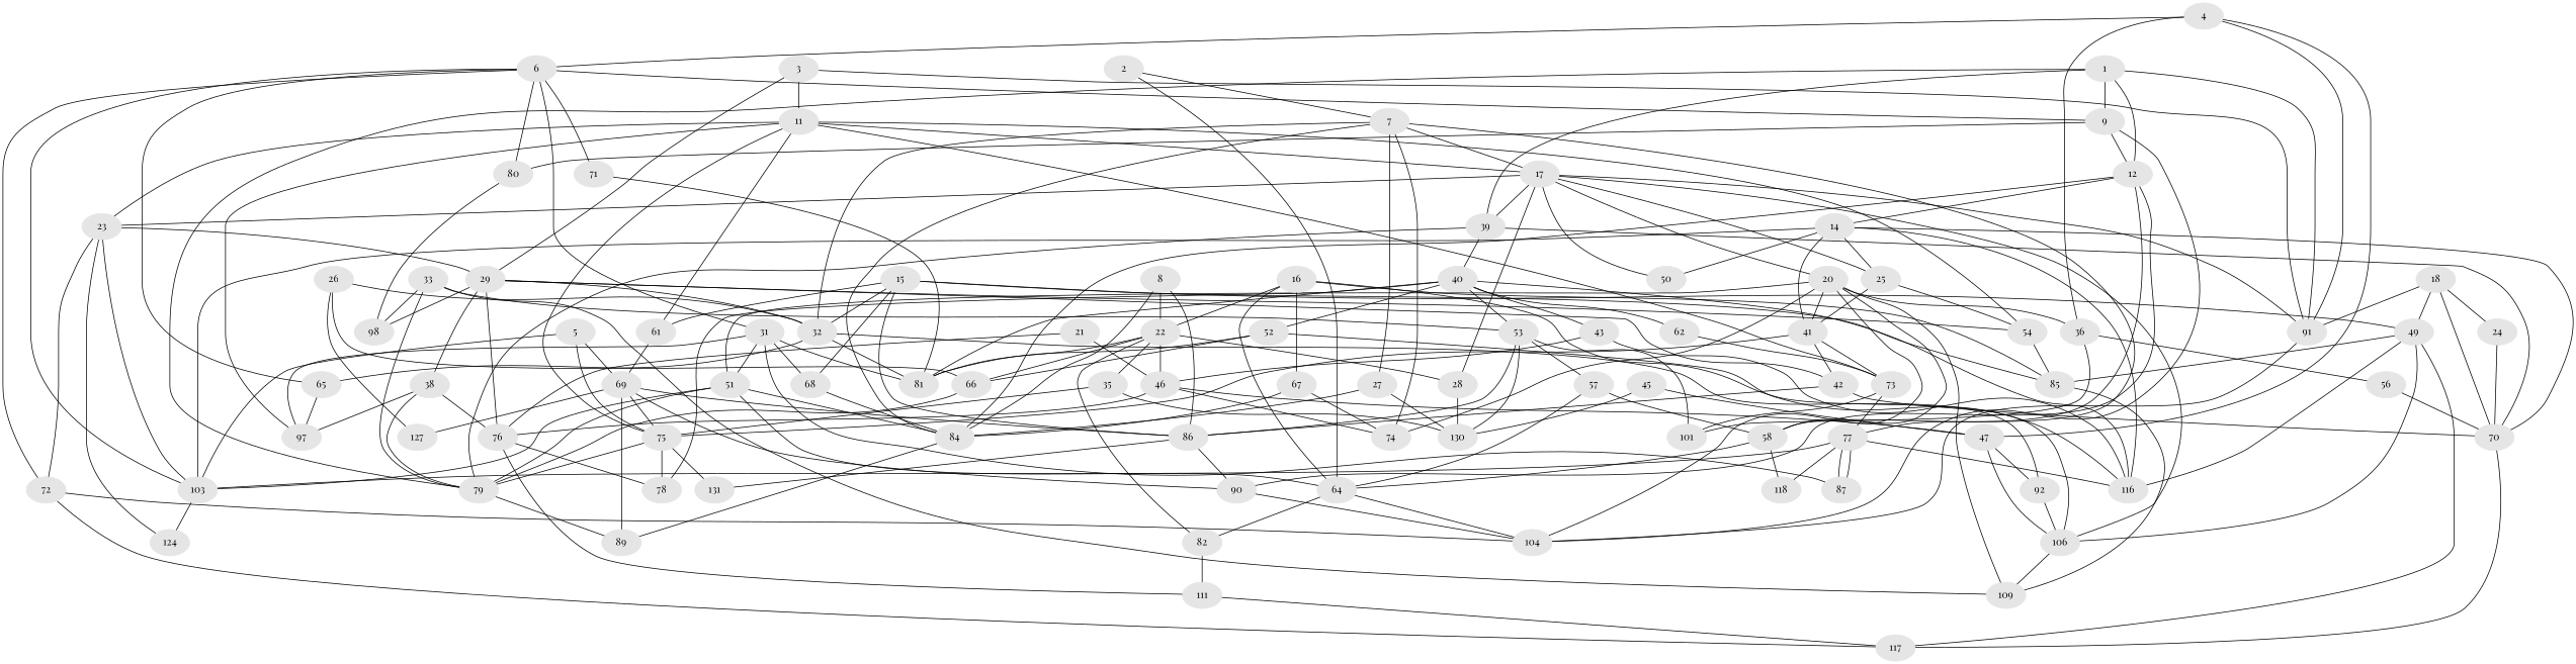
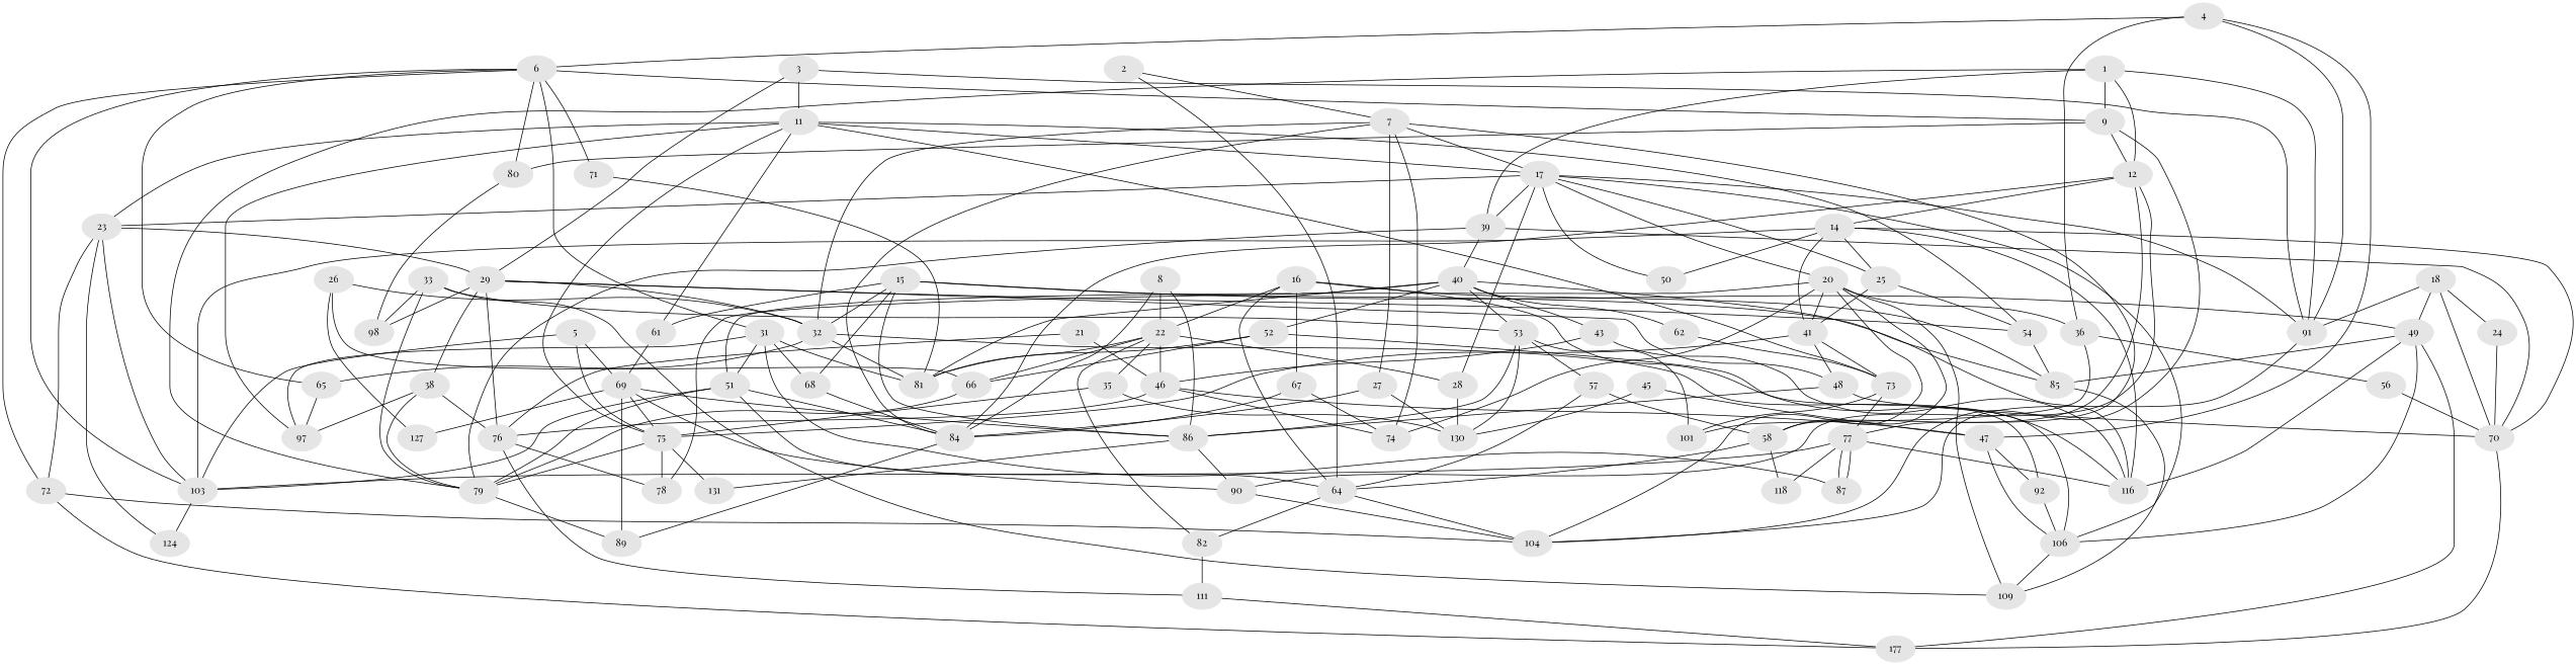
  graph {
    fontname="Playfair Display"
    node [color=gray90 fontname="Playfair Display" style=filled]
    edge [fontname="Playfair Display"]
    1 [super="+115"]
    9 [super="+30"]
    12 [super="+19"]
    39 [super="+122"]
    79 [super="+110"]
    91
    80
    104 [super="+119"]
    84 [super="+94"]
    14 [super="+44"]
    58
    90
    70 [super="+121"]
    40 [super="+59"]
    89
    7 [super="+114"]
    17 [super="+128"]
    27
    32
    74 [super="+99"]
    77
    2
    64 [super="+113"]
    82
    11 [super="+13"]
    75 [super="+134"]
    23 [super="+125"]
    54 [super="+107"]
    61
    73 [super="+133"]
    97
    3
    29 [super="+96"]
    76 [super="+93"]
    38
-   42
+   42 [label=48]
    98
    4 [super="+10"]
    6 [super="+34"]
    36 [super="+88"]
    47 [super="+100"]
    103 [super="+123"]
    31 [super="+60"]
    65
    71
    72 [super="+132"]
    56
    101 [super="+126"]
    106
    92
    69 [super="+105"]
    5
    21
    46
    86 [super="+112"]
    127
    78
    131
    124
    68
    51
    81 [super="+129"]
    87
-   117
+   117 [label=177]
    25 [super="+83"]
    50
    20 [super="+37"]
    28
    130
    116
    118
    8 [super="+48"]
    22 [super="+102"]
    35
    66
    85
    41 [super="+95"]
    15 [super="+55"]
    49 [super="+120"]
    109
    16 [super="+108"]
    67
    18
    24
    111
    26
    53 [super="+63"]
    57
    33
    43
    52
    62
    45
    1 -- 9
    1 -- 12
    1 -- 39
    1 -- 79
    1 -- 91
    9 -- 12
    9 -- 80
    9 -- 104
    12 -- 84
    12 -- 14
    12 -- 58
    12 -- 90
    39 -- 79
    39 -- 70
    39 -- 40
    79 -- 89
    91 -- 104
    80 -- 98
    84 -- 89
    14 -- 70
    14 -- 103 [weight=2]
    14 -- 25
    14 -- 50
    14 -- 116
    14 -- 41
    58 -- 64
    58 -- 118
    90 -- 104
    70 -- 117
    40 -- 78
    40 -- 81
    40 -- 116
    40 -- 53
    40 -- 43
    40 -- 52
    40 -- 62
    7 -- 84
    7 -- 17
    7 -- 27
    7 -- 32
    7 -- 74
    7 -- 77
    17 -- 39
    17 -- 91
    17 -- 23
    17 -- 106
    17 -- 25
    17 -- 50
    17 -- 20
    17 -- 28
    27 -- 84
    27 -- 130
    32 -- 65
    32 -- 92
    32 -- 81
    77 -- 103
    77 -- 87
    77 -- 87
    77 -- 116
    77 -- 118
    2 -- 7
    2 -- 64
    64 -- 104
    64 -- 82
    82 -- 111
    11 -- 17
    11 -- 75
    11 -- 23
    11 -- 54
    11 -- 61
    11 -- 73
    11 -- 97
    75 -- 79
    75 -- 78
    75 -- 131
    23 -- 29
    23 -- 103
    23 -- 72
    23 -- 124
    54 -- 85
    61 -- 69
    73 -- 77
    73 -- 101
    3 -- 91
    3 -- 11
    3 -- 29
    29 -- 32
    29 -- 54
    29 -- 76
    29 -- 38
    29 -- 42
    29 -- 98
    76 -- 78
    76 -- 111
    38 -- 79
    38 -- 97
    38 -- 76
    42 -- 70
    42 -- 86
    4 -- 91
    4 -- 6
    4 -- 36
    4 -- 47
    6 -- 9
    6 -- 80
    6 -- 103
    6 -- 31
    6 -- 65
    6 -- 71
    6 -- 72
    36 -- 56
    36 -- 101
    47 -- 106
    47 -- 92
    103 -- 124
    31 -- 97
    31 -- 68
    31 -- 51
    31 -- 81
    31 -- 87 [weight=2]
    65 -- 97
    71 -- 81
    72 -- 104
    72 -- 117
    56 -- 70
    106 -- 109
    92 -- 106
    69 -- 90
    69 -- 89
    69 -- 75
    69 -- 86
    69 -- 127 [weight=2]
    5 -- 75
    5 -- 103
    5 -- 69
    21 -- 76
    21 -- 46
    46 -- 74
    46 -- 76
    46 -- 47
    86 -- 90
    86 -- 131
    68 -- 84
    51 -- 79
    51 -- 84
    51 -- 64
    51 -- 103
    25 -- 54
    25 -- 41
    20 -- 104
    20 -- 58
    20 -- 74
    20 -- 36
    20 -- 51
    20 -- 41
    20 -- 109
    28 -- 130
    8 -- 84
    8 -- 86
    8 -- 22
    22 -- 82
    22 -- 46
    22 -- 81
    22 -- 28
    22 -- 35
    22 -- 66
    35 -- 75
    35 -- 130
    66 -- 79
    85 -- 109
    41 -- 75
    41 -- 73
    41 -- 42
    15 -- 32
    15 -- 61
    15 -- 86
    15 -- 68
    15 -- 85
    15 -- 49
    49 -- 106
    49 -- 117
    49 -- 116
    49 -- 85
    16 -- 64
    16 -- 106
    16 -- 22
    16 -- 85
    16 -- 67
    67 -- 84
    67 -- 74
    18 -- 91
    18 -- 70
    18 -- 49
    18 -- 24
    24 -- 70
    111 -- 117
    26 -- 32
    26 -- 127
    26 -- 66
    53 -- 101 [weight=2]
    53 -- 86
    53 -- 130
    53 -- 57
    57 -- 58
    57 -- 64
    33 -- 79
    33 -- 98
    33 -- 109
    33 -- 53
    43 -- 46
    43 -- 116
    52 -- 81
    52 -- 116
    52 -- 66
    62 -- 73
    45 -- 47
    45 -- 130
  }
